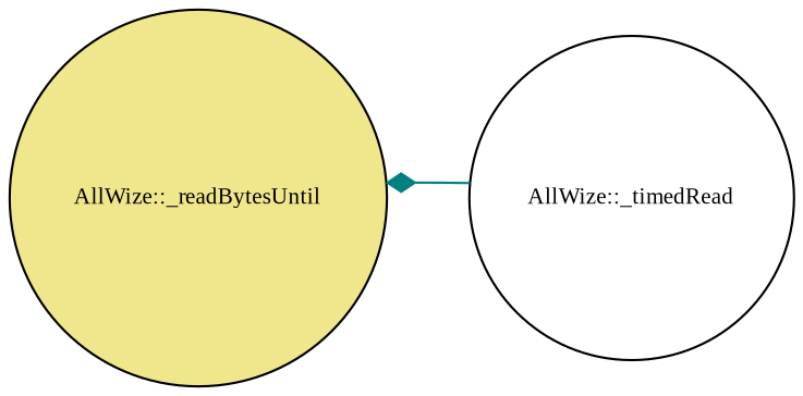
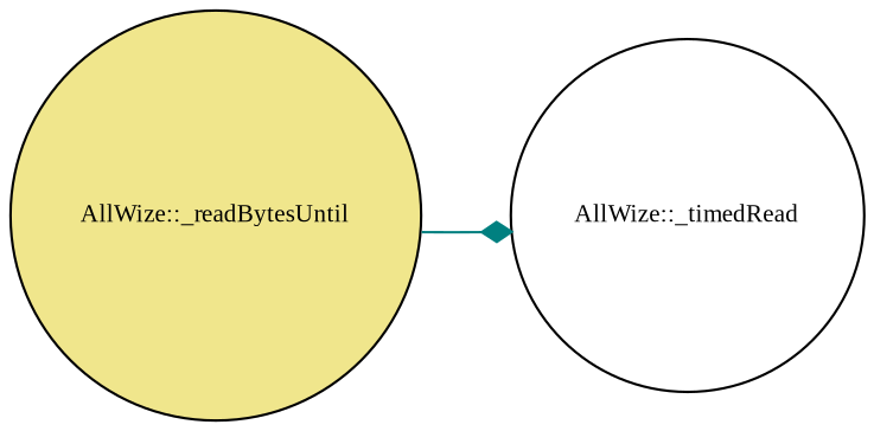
  digraph {
    rankdir=LR
    fontname="Liberation Serif"
    node [color=black fontname="Liberation Serif" fontsize=10 shape=circle style=filled]
    n1 [fillcolor=khaki fontcolor=black height=0.2 label="AllWize::_readBytesUntil" width=0.4]
    n2 [fillcolor=white height=0.2 label="AllWize::_timedRead" width=0.4]
-   n2 -> n1 [color=teal fontname="Liberation Serif" fontsize=10 labelfontname=Helvetica labelfontsize=10 style=solid arrowhead=diamond]
+   n1 -> n2 [color=teal fontname="Liberation Serif" fontsize=10 labelfontname=Helvetica labelfontsize=10 style=solid arrowhead=diamond]
  }
